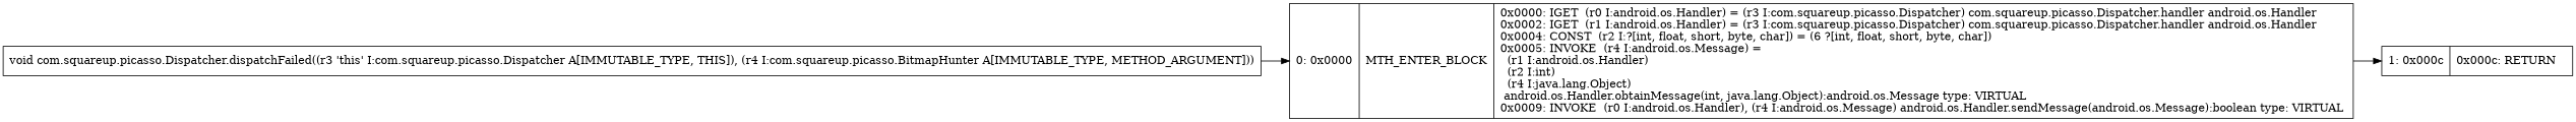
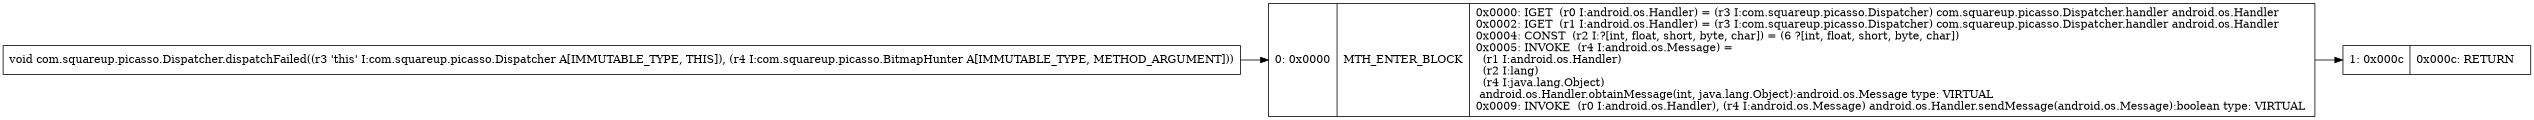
  digraph {
    rankdir=LR
    node [shape=record]
-   n1 [label="{0\:\ 0x0000|MTH_ENTER_BLOCK\l|0x0000: IGET  (r0 I:android.os.Handler) = (r3 I:com.squareup.picasso.Dispatcher) com.squareup.picasso.Dispatcher.handler android.os.Handler \l0x0002: IGET  (r1 I:android.os.Handler) = (r3 I:com.squareup.picasso.Dispatcher) com.squareup.picasso.Dispatcher.handler android.os.Handler \l0x0004: CONST  (r2 I:?[int, float, short, byte, char]) = (6 ?[int, float, short, byte, char]) \l0x0005: INVOKE  (r4 I:android.os.Message) = \l  (r1 I:android.os.Handler)\l  (r2 I:int)\l  (r4 I:java.lang.Object)\l android.os.Handler.obtainMessage(int, java.lang.Object):android.os.Message type: VIRTUAL \l0x0009: INVOKE  (r0 I:android.os.Handler), (r4 I:android.os.Message) android.os.Handler.sendMessage(android.os.Message):boolean type: VIRTUAL \l}"]
+   n1 [label="{0\:\ 0x0000|MTH_ENTER_BLOCK\l|0x0000: IGET  (r0 I:android.os.Handler) = (r3 I:com.squareup.picasso.Dispatcher) com.squareup.picasso.Dispatcher.handler android.os.Handler \l0x0002: IGET  (r1 I:android.os.Handler) = (r3 I:com.squareup.picasso.Dispatcher) com.squareup.picasso.Dispatcher.handler android.os.Handler \l0x0004: CONST  (r2 I:?[int, float, short, byte, char]) = (6 ?[int, float, short, byte, char]) \l0x0005: INVOKE  (r4 I:android.os.Message) = \l  (r1 I:android.os.Handler)\l  (r2 I:lang)\l  (r4 I:java.lang.Object)\l android.os.Handler.obtainMessage(int, java.lang.Object):android.os.Message type: VIRTUAL \l0x0009: INVOKE  (r0 I:android.os.Handler), (r4 I:android.os.Message) android.os.Handler.sendMessage(android.os.Message):boolean type: VIRTUAL \l}"]
    n2 [label="{1\:\ 0x000c|0x000c: RETURN   \l}"]
    n3 [label="{void com.squareup.picasso.Dispatcher.dispatchFailed((r3 'this' I:com.squareup.picasso.Dispatcher A[IMMUTABLE_TYPE, THIS]), (r4 I:com.squareup.picasso.BitmapHunter A[IMMUTABLE_TYPE, METHOD_ARGUMENT])) }"]
    n1 -> n2
    n3 -> n1
  }
